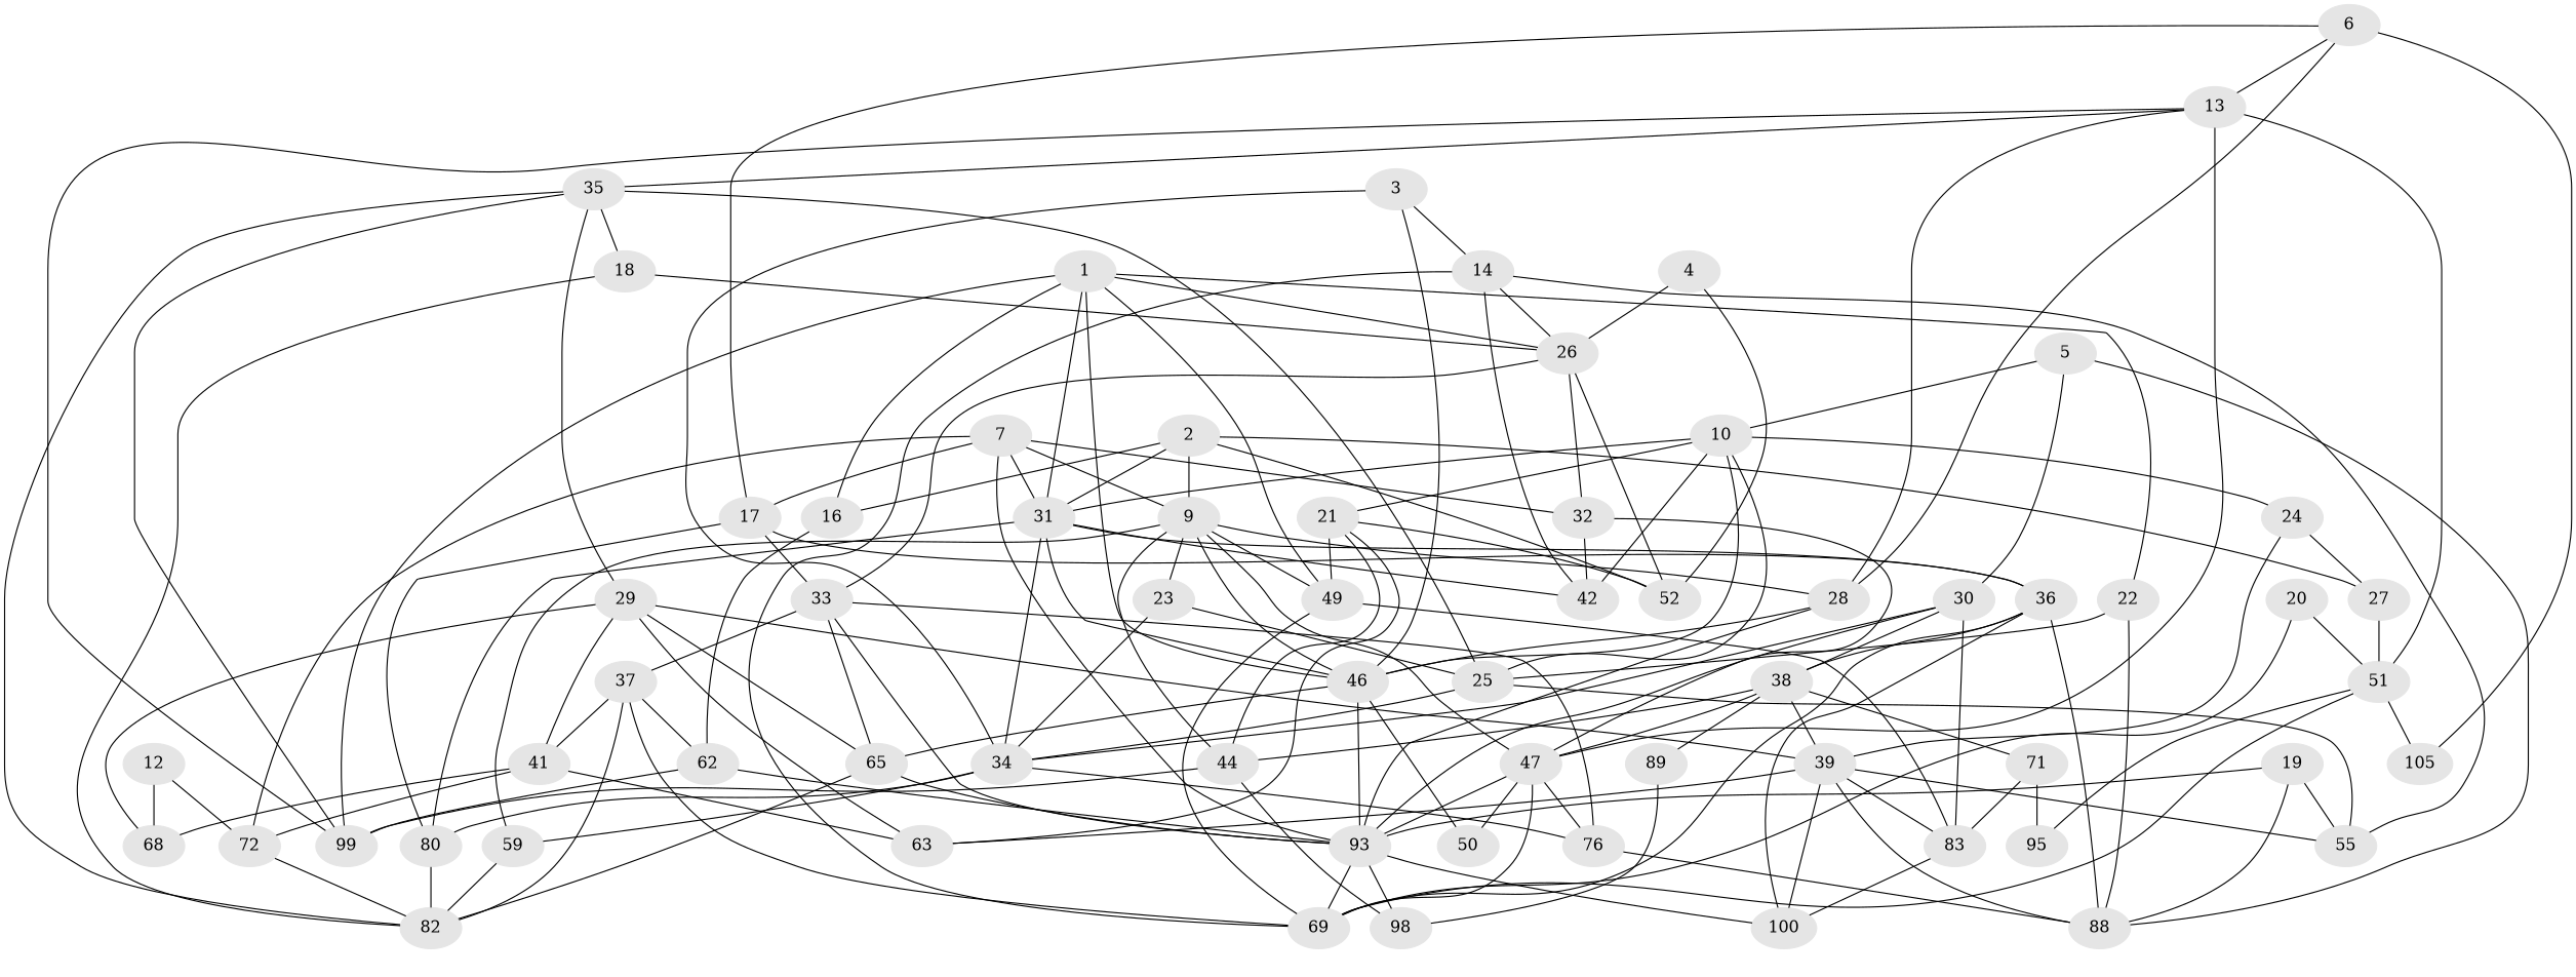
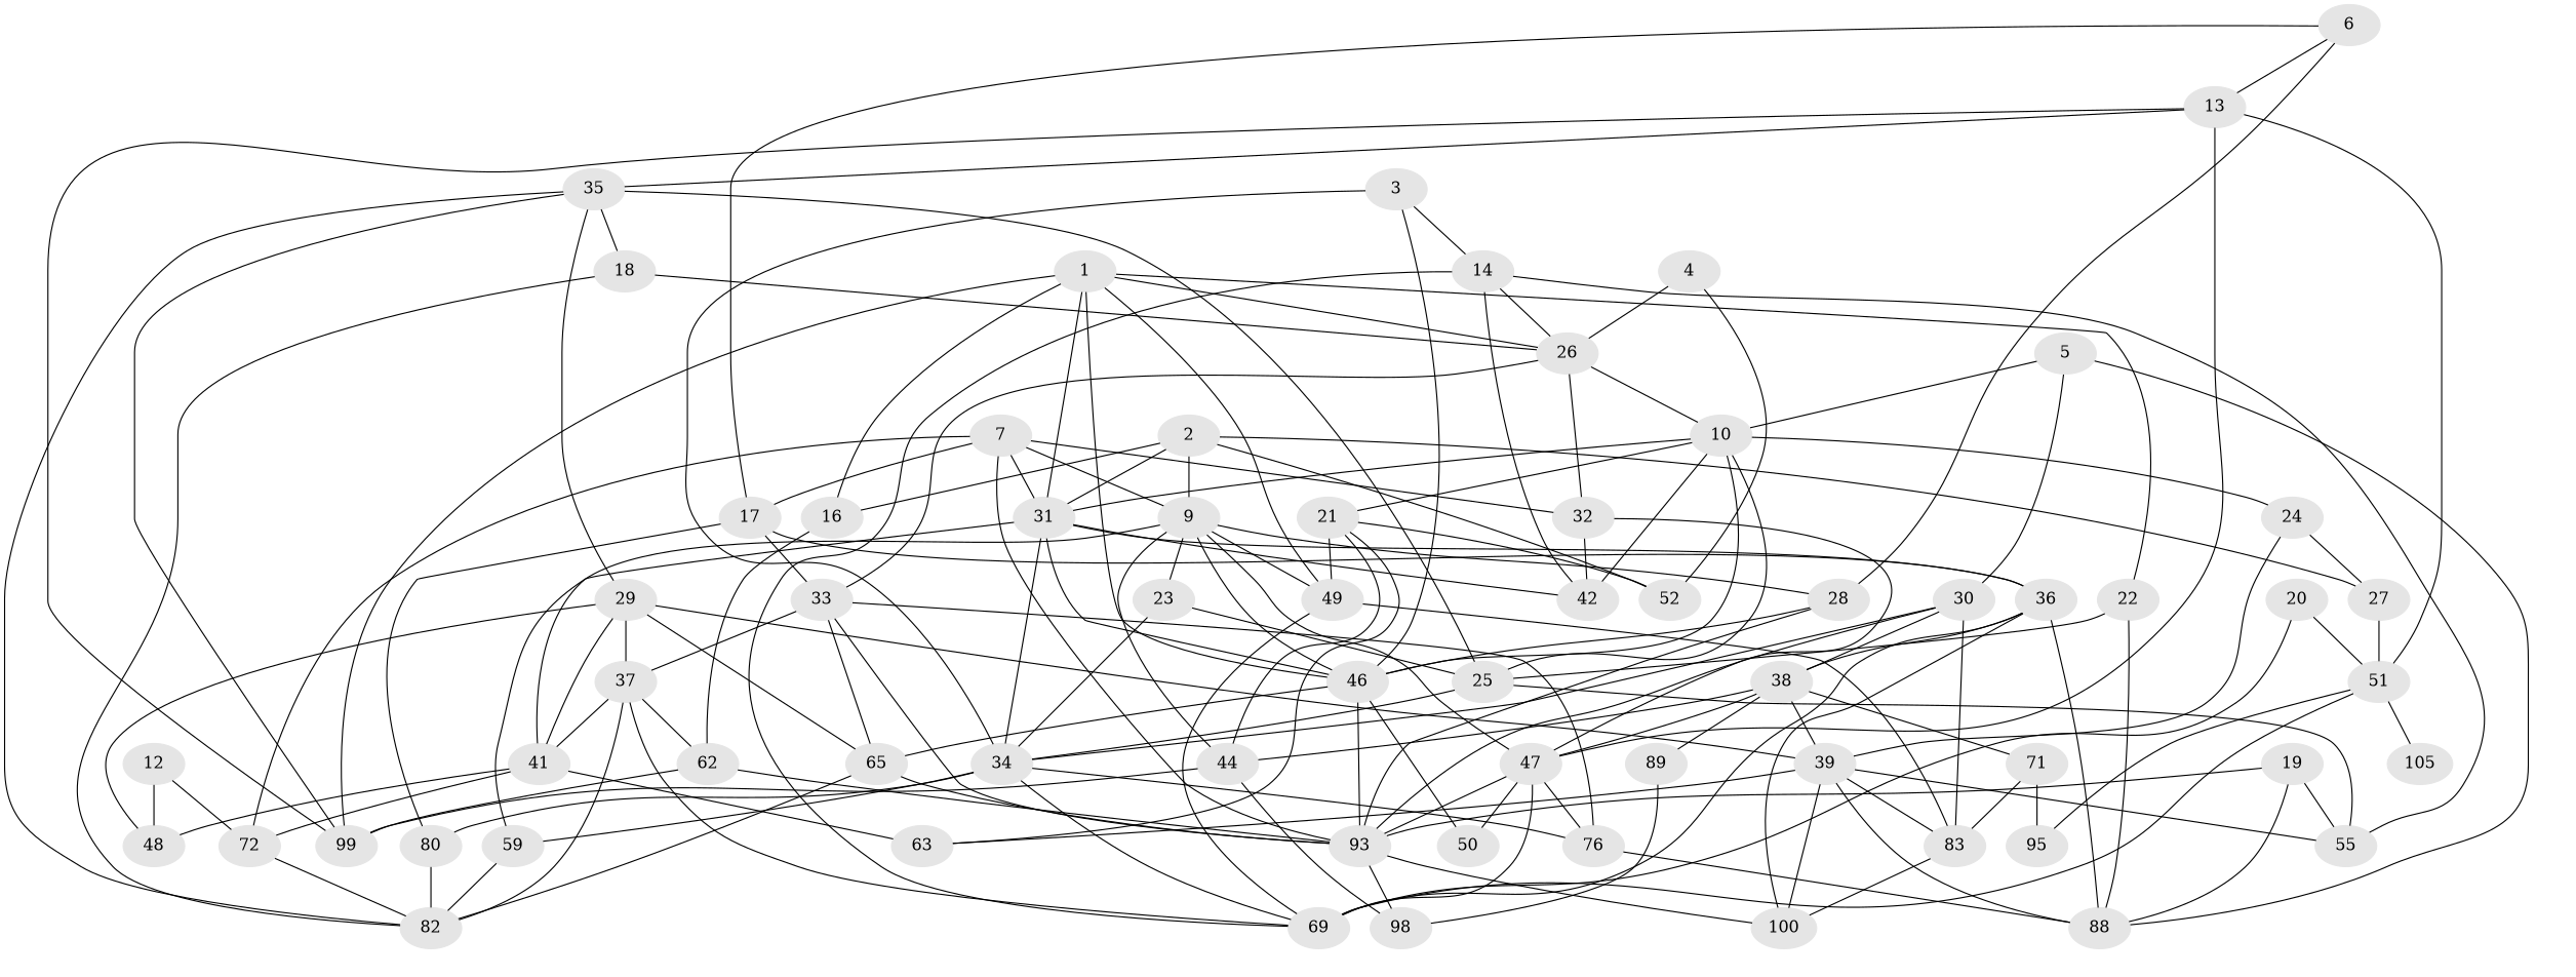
  graph {
    node [color=gray90 style=filled]
    1 [super="+66"]
    16
    22
    26 [super="+56"]
    31 [super="+53"]
    46 [super="+92"]
    49
    99
    62 [super="+102"]
    88 [super="+97"]
    25 [super="+60"]
    32 [super="+67"]
    52 [super="+103"]
    33 [super="+91"]
    34 [super="+40"]
    42
    36 [super="+81"]
    41 [super="+48"]
    93 [super="+107"]
    65 [super="+94"]
    50
    69 [super="+77"]
    83 [super="+90"]
    2 [super="+86"]
    9 [super="+11"]
    27
    28 [super="+45"]
    23 [super="+57"]
    44 [super="+61"]
    47 [super="+101"]
    59
    51 [super="+106"]
    3
    14
    55 [super="+74"]
    80
    76 [super="+87"]
    4
    10 [super="+73"]
    21 [super="+96"]
    24 [super="+58"]
    5
    30 [super="+79"]
    38 [super="+43"]
    13 [super="+35"]
    n46 [label=35 super="+75"]
    6
    17 [super="+70"]
    105
    7 [super="+8"]
    72 [super="+84"]
    82 [super="+104"]
    100
    98
    63 [super="+78"]
    39 [super="+54"]
    12
-   68
+   68 [label=48]
    18
    29 [super="+85"]
    95
    37
    19
    20
    71
    89
    1 -- 16 [weight=2]
    1 -- 22
    1 -- 26
    1 -- 31
    1 -- 46
    1 -- 49
    1 -- 99
    16 -- 62
    22 -- 88
    22 -- 25
    26 -- 32
-   26 -- 52
+   26 -- 10
    26 -- 33
    31 -- 46
    31 -- 34
    31 -- 42
    31 -- 36
-   31 -- 80
+   31 -- 41
    46 -- 93
    46 -- 65
    46 -- 50
    49 -- 69
    49 -- 83
    62 -- 99
    62 -- 93
    25 -- 34 [weight=2]
    25 -- 55
    32 -- 42
    32 -- 47
    33 -- 93
    33 -- 65
    33 -- 76 [weight=2]
    33 -- 37
-   93 -- 69
+   34 -- 69
    34 -- 59
    34 -- 80
    34 -- 76
    36 -- 88 [weight=2]
    36 -- 69
    36 -- 38
    36 -- 100
    41 -- 72
    41 -- 63
    41 -- 68
    93 -- 100
    93 -- 98
    65 -- 93
    65 -- 82
    83 -- 100
    2 -- 16
    2 -- 31
    2 -- 52
    2 -- 9
    2 -- 27
    9 -- 46
    9 -- 49
    9 -- 28
    9 -- 23
    9 -- 44
    9 -- 47
    9 -- 59
    27 -- 51
    28 -- 46
    28 -- 93
    23 -- 25
    23 -- 34
    44 -- 99
    44 -- 98
    47 -- 93
    47 -- 50
    47 -- 69
    47 -- 76
    59 -- 82
    51 -- 69
    51 -- 105
    51 -- 95
    3 -- 46
    3 -- 34
    3 -- 14
    14 -- 26
    14 -- 42
    14 -- 69
    14 -- 55
    80 -- 82
    76 -- 88
    4 -- 26
    4 -- 52
    10 -- 31
    10 -- 46
    10 -- 25
    10 -- 42
    10 -- 21
    10 -- 24
    21 -- 49
    21 -- 52 [weight=2]
    21 -- 44
    21 -- 63
    24 -- 27
    24 -- 39
    5 -- 88
    5 -- 10
    5 -- 30
    30 -- 34
    30 -- 93
    30 -- 83
    30 -- 38
    38 -- 44
    38 -- 47
    38 -- 39
    38 -- 71
    38 -- 89
    13 -- 99
-   13 -- 28
    13 -- 47
    13 -- 51 [weight=2]
    13 -- n46
    n46 -- 99
    n46 -- 25
    n46 -- 82
    n46 -- 18
    n46 -- 29
    6 -- 28
    6 -- 13
    6 -- 17
-   6 -- 105
    17 -- 33
    17 -- 36
    17 -- 80
    7 -- 31
    7 -- 32
    7 -- 93
    7 -- 9
    7 -- 17
    7 -- 72
    72 -- 82
    39 -- 88
    39 -- 83 [weight=2]
    39 -- 55
    39 -- 100
    39 -- 63
    12 -- 72
    12 -- 68
    18 -- 26
    18 -- 82
    29 -- 41
    29 -- 65
-   29 -- 63
+   29 -- 37
    29 -- 39
    29 -- 68
    37 -- 62
    37 -- 41
    37 -- 69
    37 -- 82
    19 -- 88
    19 -- 93
    19 -- 55
    20 -- 69
    20 -- 51
    71 -- 83
    71 -- 95
    89 -- 98
  }
